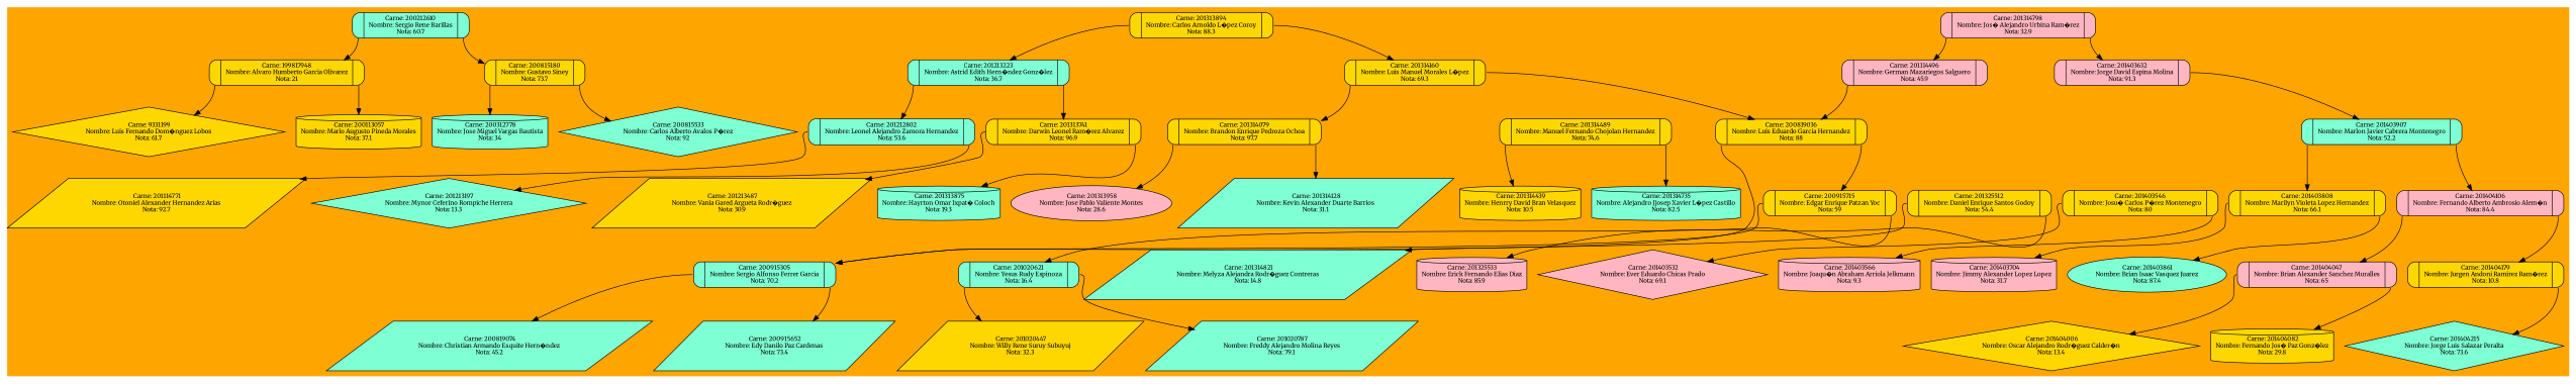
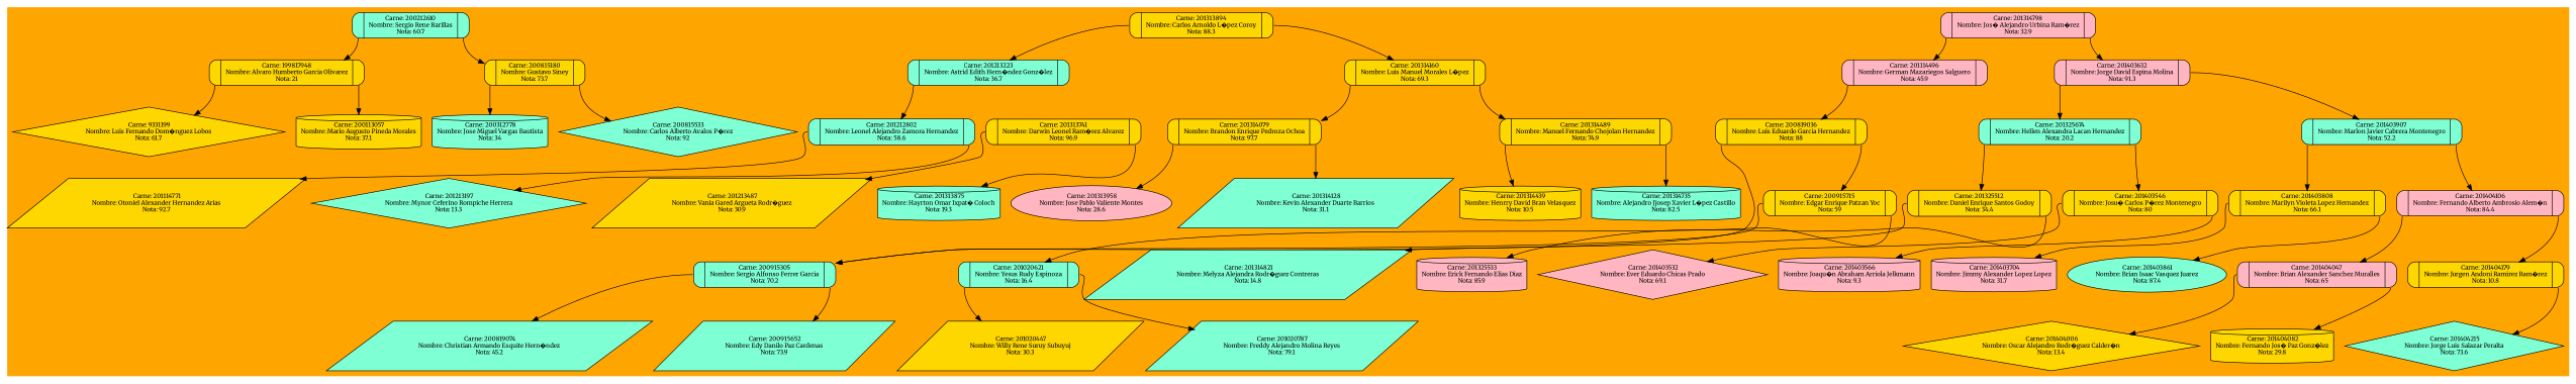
  digraph {
    fontname=Merriweather
    node [fillcolor=gold fontname=Merriweather fontsize=10 shape=Mrecord style=filled]
    edge [fontname=Merriweather tailport=C0]
    n1 [fillcolor=lightpink label="<C0>| Carne: 201314798&#92;nNombre: Jos� Alejandro Urbina Ram�rez&#92;nNota: 32.9|<C1>"]
    n2 [fillcolor=lightpink label="<C0>| Carne: 201114496&#92;nNombre: German Mazariegos Salguero&#92;nNota: 45.9|<C1>"]
    n3 [fillcolor=lightpink label="<C0>| Carne: 201403632&#92;nNombre: Jorge David Espina Molina&#92;nNota: 91.3|<C1>"]
    n4 [label="<C0>| Carne: 200819036&#92;nNombre: Luis Eduardo Garcia Hernandez&#92;nNota: 88|<C1>"]
    n5 [label="<C0>| Carne: 201313894&#92;nNombre: Carlos Arnoldo L�pez Coroy&#92;nNota: 88.3|<C1>"]
    n6 [fillcolor=aquamarine label="<C0>| Carne: 200212610&#92;nNombre: Sergio Rene Barillas&#92;nNota: 60.7|<C1>"]
    n7 [label="<C0>| Carne: 200915715&#92;nNombre: Edgar Enrique Patzan Yoc&#92;nNota: 59|<C1>"]
    n8 [label="<C0>| Carne: 199817948&#92;nNombre: Alvaro Humberto Garcia Olivarez&#92;nNota: 21|<C1>"]
    n9 [label="<C0>| Carne: 200815180&#92;nNombre: Gustavo Siney&#92;nNota: 73.7|<C1>"]
    n10 [label=" Carne: 9331199&#92;nNombre: Luis Fernando Dom�nguez Lobos&#92;nNota: 61.7" shape=diamond]
    n11 [label=" Carne: 200113057&#92;nNombre: Mario Augusto Pineda Morales&#92;nNota: 37.1" shape=cylinder]
    n12 [fillcolor=aquamarine label=" Carne: 200312778&#92;nNombre: Jose Miguel Vargas Bautista&#92;nNota: 34" shape=cylinder]
    n13 [fillcolor=aquamarine label=" Carne: 200815533&#92;nNombre: Carlos Alberto Avalos P�rez&#92;nNota: 92" shape=diamond]
    n14 [fillcolor=aquamarine label="<C0>| Carne: 200915305&#92;nNombre: Sergio Alfonso Ferrer Garcia&#92;nNota: 70.2|<C1>"]
    n15 [fillcolor=aquamarine label="<C0>| Carne: 201020621&#92;nNombre: Yesus Rudy Espinoza&#92;nNota: 16.4|<C1>"]
    n16 [fillcolor=aquamarine label=" Carne: 200819074&#92;nNombre: Christian Armando Esquite Hern�ndez&#92;nNota: 45.2" shape=parallelogram]
-   n17 [fillcolor=aquamarine label=" Carne: 200915652&#92;nNombre: Edy Danilo Paz Cardenas&#92;nNota: 73.4" shape=parallelogram]
-   n18 [label=" Carne: 201020447&#92;nNombre: Willy Rene Suruy Subuyuj&#92;nNota: 32.3" shape=parallelogram]
+   n17 [fillcolor=aquamarine label=" Carne: 200915652&#92;nNombre: Edy Danilo Paz Cardenas&#92;nNota: 73.9" shape=parallelogram]
+   n18 [label=" Carne: 201020447&#92;nNombre: Willy Rene Suruy Subuyuj&#92;nNota: 30.3" shape=parallelogram]
    n19 [fillcolor=aquamarine label=" Carne: 201020787&#92;nNombre: Freddy Alejandro Molina Reyes&#92;nNota: 79.1" shape=parallelogram]
    n20 [fillcolor=aquamarine label="<C0>| Carne: 201213223&#92;nNombre: Astrid Edith Hern�ndez Gonz�lez&#92;nNota: 36.7|<C1>"]
    n21 [label="<C0>| Carne: 201314160&#92;nNombre: Luis Manuel Morales L�pez&#92;nNota: 69.3|<C1>"]
-   n22 [fillcolor=aquamarine label="<C0>| Carne: 201212802&#92;nNombre: Leonel Alejandro Zamora Hernandez&#92;nNota: 53.6|<C1>"]
+   n22 [fillcolor=aquamarine label="<C0>| Carne: 201212802&#92;nNombre: Leonel Alejandro Zamora Hernandez&#92;nNota: 58.6|<C1>"]
    n23 [label="<C0>| Carne: 201313741&#92;nNombre: Darwin Leonel Ram�rez Alvarez&#92;nNota: 96.9|<C1>"]
    n24 [label=" Carne: 201114771&#92;nNombre: Otoniel Alexander Hernandez Arias&#92;nNota: 92.7" shape=parallelogram]
    n25 [fillcolor=aquamarine label=" Carne: 201213197&#92;nNombre: Mynor Ceferino Rompiche Herrera&#92;nNota: 13.3" shape=diamond]
    n26 [label=" Carne: 201213487&#92;nNombre: Vania Gared Argueta Rodr�guez&#92;nNota: 30.9" shape=parallelogram]
    n27 [fillcolor=aquamarine label=" Carne: 201313875&#92;nNombre: Hayrton Omar Ixpat� Coloch&#92;nNota: 19.3" shape=cylinder]
    n28 [label="<C0>| Carne: 201314079&#92;nNombre: Brandon Enrique Pedroza Ochoa&#92;nNota: 97.7|<C1>"]
-   n29 [label="<C0>| Carne: 201314489&#92;nNombre: Manuel Fernando Chojolan Hernandez&#92;nNota: 74.6|<C1>"]
+   n29 [label="<C0>| Carne: 201314489&#92;nNombre: Manuel Fernando Chojolan Hernandez&#92;nNota: 74.9|<C1>"]
    n30 [fillcolor=lightpink label=" Carne: 201313958&#92;nNombre: Jose Pablo Valiente Montes&#92;nNota: 28.6" shape=ellipse]
    n31 [fillcolor=aquamarine label=" Carne: 201314128&#92;nNombre: Kevin Alexander Duarte Barrios&#92;nNota: 31.1" shape=parallelogram]
    n32 [label=" Carne: 201314439&#92;nNombre: Henrry David Bran Velasquez&#92;nNota: 10.5" shape=cylinder]
    n33 [fillcolor=aquamarine label=" Carne: 201314735&#92;nNombre: Alejandro Jjosep Xavier L�pez Castillo&#92;nNota: 82.5" shape=cylinder]
+   n34 [fillcolor=aquamarine label="<C0>| Carne: 201325674&#92;nNombre: Hellen Alexandra Lacan Hernandez&#92;nNota: 20.2|<C1>"]
    n35 [fillcolor=aquamarine label="<C0>| Carne: 201403907&#92;nNombre: Marlon Javier Cabrera Montenegro&#92;nNota: 52.2|<C1>"]
-   n36 [label="<C0>| Carne: 201325512&#92;nNombre: Daniel Enrique Santos Godoy&#92;nNota: 54.4|<C1>"]
+   n36 [label="<C0>| Carne: 201325512&#92;nNombre: Daniel Enrique Santos Godoy&#92;nNota: 34.4|<C1>"]
    n37 [label="<C0>| Carne: 201403546&#92;nNombre: Josu� Carlos P�rez Montenegro&#92;nNota: 80|<C1>"]
    n38 [fillcolor=aquamarine label=" Carne: 201314821&#92;nNombre: Melyza Alejandra Rodr�guez Contreras&#92;nNota: 14.8" shape=parallelogram]
    n39 [fillcolor=lightpink label=" Carne: 201325533&#92;nNombre: Erick Fernando Elias Diaz&#92;nNota: 85.9" shape=cylinder]
    n40 [fillcolor=lightpink label=" Carne: 201403532&#92;nNombre: Ever Eduardo Chicas Prado&#92;nNota: 69.1" shape=diamond]
    n41 [fillcolor=lightpink label=" Carne: 201403566&#92;nNombre: Joaqu�n Abraham Arriola Jelkmann&#92;nNota: 9.3" shape=cylinder]
    n42 [label="<C0>| Carne: 201403808&#92;nNombre: Marilyn Violeta Lopez Hernandez&#92;nNota: 66.1|<C1>"]
    n43 [fillcolor=lightpink label="<C0>| Carne: 201404106&#92;nNombre: Fernando Alberto Ambrosio Alem�n&#92;nNota: 84.4|<C1>"]
    n44 [fillcolor=lightpink label=" Carne: 201403704&#92;nNombre: Jimmy Alexander Lopez Lopez&#92;nNota: 31.7" shape=cylinder]
    n45 [fillcolor=aquamarine label=" Carne: 201403861&#92;nNombre: Brian Isaac Vasquez Juarez&#92;nNota: 87.4" shape=ellipse]
    n46 [fillcolor=lightpink label="<C0>| Carne: 201404047&#92;nNombre: Brian Alexander Sanchez Muralles&#92;nNota: 65|<C1>"]
    n47 [label="<C0>| Carne: 201404179&#92;nNombre: Jurgen Andoni Ramirez Ram�rez&#92;nNota: 10.8|<C1>"]
    n48 [label=" Carne: 201404006&#92;nNombre: Oscar Alejandro Rodr�guez Calder�n&#92;nNota: 13.4" shape=diamond]
    n49 [label=" Carne: 201404082&#92;nNombre: Fernando Jos� Paz Gonz�lez&#92;nNota: 29.8" shape=cylinder]
    n50 [fillcolor=aquamarine label=" Carne: 201404215&#92;nNombre: Jorge Luis Salazar Peralta&#92;nNota: 73.6" shape=diamond]
    subgraph cluster_1 {
      color=orange
      fontsize=12
      shape=Mrecord
      style="filled, bold"
      n1
      n2
      n3
      n4
      n5
      n6
      n7
      n8
      n9
      n10
      n11
      n12
      n13
      n14
      n15
      n16
      n17
      n18
      n19
      n20
      n21
      n22
      n23
      n24
      n25
      n26
      n27
      n28
      n29
      n30
      n31
      n32
      n33
+     n34
      n35
      n36
      n37
      n38
      n39
      n40
      n41
      n42
      n43
      n44
      n45
      n46
      n47
      n48
      n49
      n50
    }
    n1 -> n2
    n1 -> n3 [tailport=C1]
    n2 -> n4
+   n3 -> n34
    n3 -> n35 [tailport=C1]
    n4 -> n7 [tailport=C1]
    n4 -> n14
    n5 -> n20
    n5 -> n21 [tailport=C1]
    n6 -> n8
    n6 -> n9 [tailport=C1]
    n7 -> n14
    n7 -> n15 [tailport=C1]
    n8 -> n10
    n8 -> n11 [tailport=C1]
    n9 -> n12
    n9 -> n13 [tailport=C1]
    n14 -> n16
    n14 -> n17 [tailport=C1]
    n15 -> n18
    n15 -> n19 [tailport=C1]
    n20 -> n22
-   n20 -> n23 [tailport=C1]
    n21 -> n28
-   n21 -> n4 [tailport=C1]
+   n21 -> n29 [tailport=C1]
    n22 -> n24
    n22 -> n25 [tailport=C1]
    n23 -> n26
    n23 -> n27 [tailport=C1]
    n28 -> n30
    n28 -> n31 [tailport=C1]
    n29 -> n32
    n29 -> n33 [tailport=C1]
+   n34 -> n36
+   n34 -> n37 [tailport=C1]
    n35 -> n42
    n35 -> n43 [tailport=C1]
    n36 -> n38
    n36 -> n39 [tailport=C1]
    n37 -> n40
    n37 -> n41 [tailport=C1]
    n42 -> n44
    n42 -> n45 [tailport=C1]
    n43 -> n46
    n43 -> n47 [tailport=C1]
    n46 -> n48
    n46 -> n49 [tailport=C1]
    n47 -> n50 [tailport=C1]
  }
